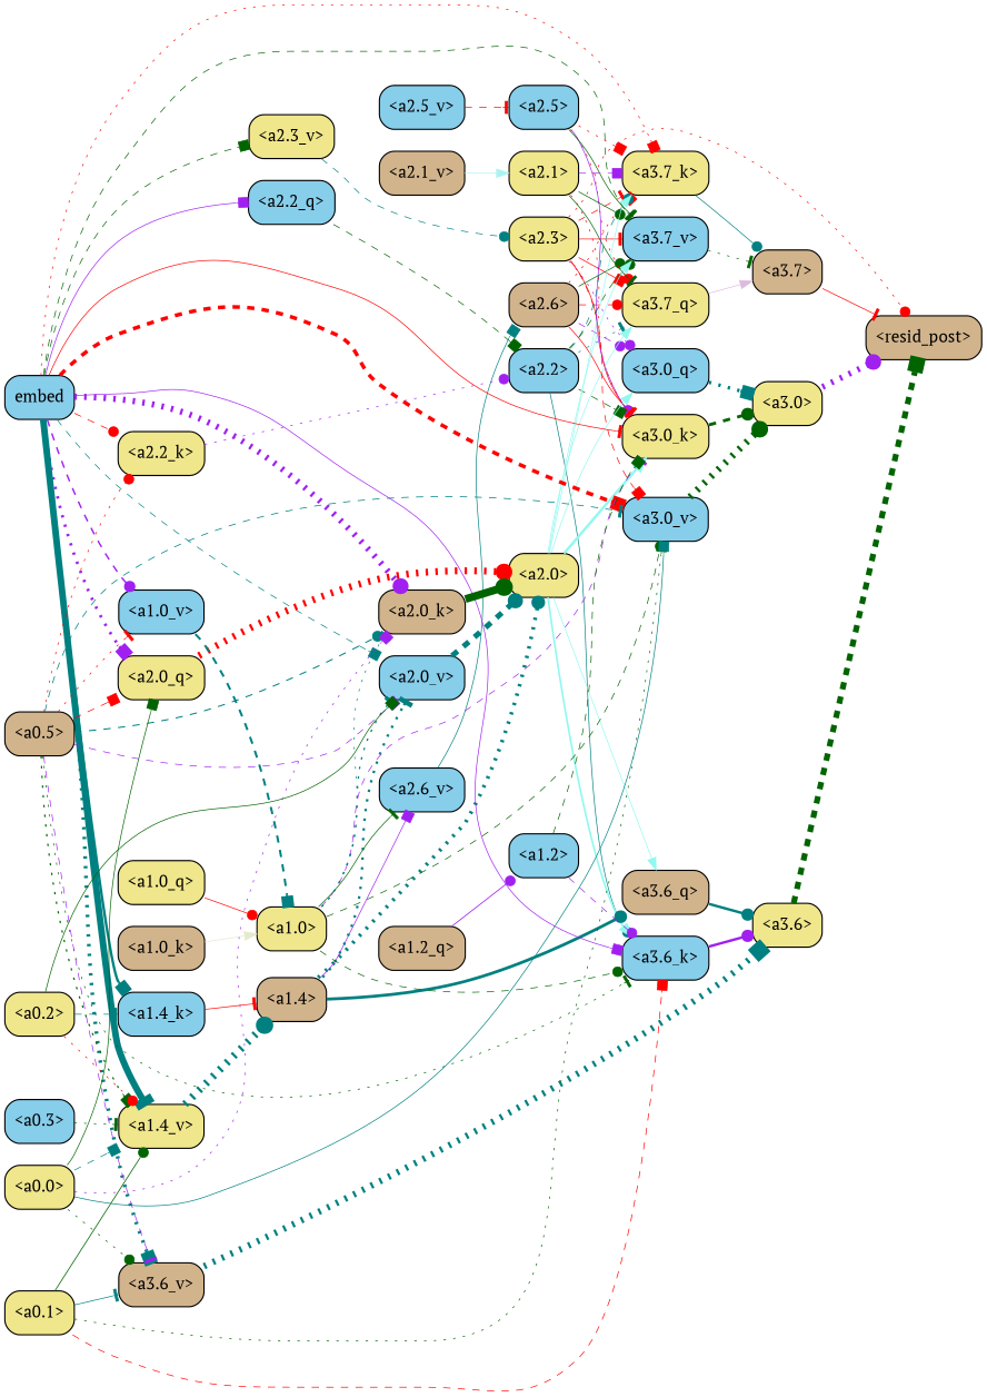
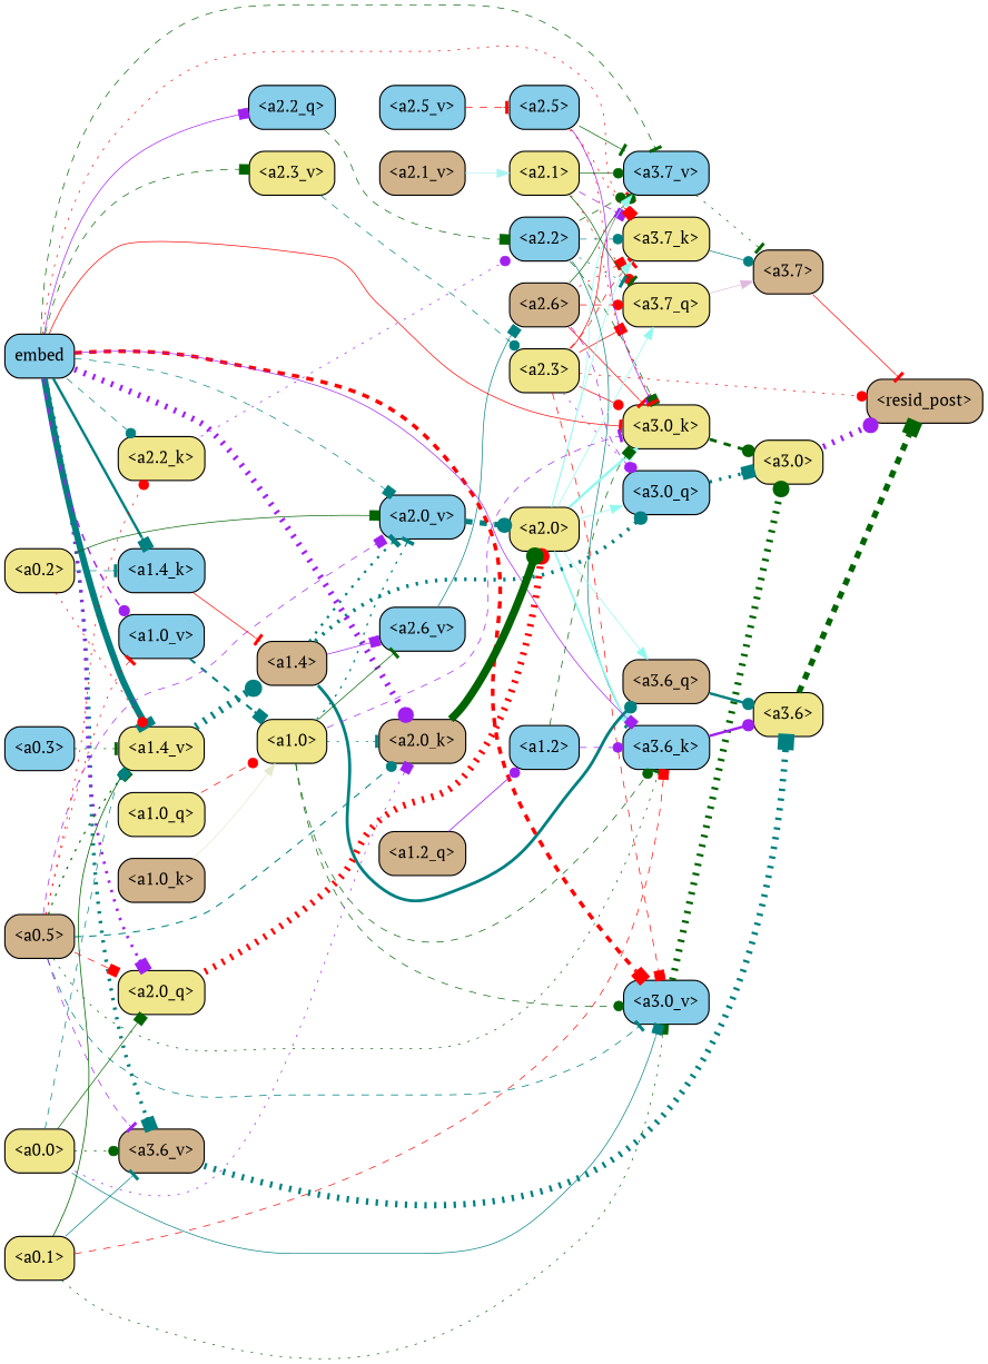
  strict digraph {
    fontname="PT Serif"
    rankdir=LR
    splines=true
    node [color=black fillcolor=khaki fontname="PT Serif" shape=box style="filled, rounded"]
    edge [arrowhead=dot color=teal fontname="PT Serif" penwidth=0.6 style=dashed]
    "<a3.7>" [fillcolor=tan]
    "<resid_post>" [fillcolor=tan]
    "<a3.6>"
    "<a3.0>"
    "<a2.3>"
    "<a3.7_q>"
    "<a3.0_q>" [fillcolor=skyblue]
    "<a3.7_k>"
    "<a3.0_k>"
    "<a3.7_v>" [fillcolor=skyblue]
    "<a3.0_v>" [fillcolor=skyblue]
    "<a3.6_q>" [fillcolor=tan]
    "<a3.6_k>" [fillcolor=skyblue]
    "<a3.6_v>" [fillcolor=tan]
    "<a2.6>" [fillcolor=tan]
    "<a2.5>" [fillcolor=skyblue]
    "<a2.2>" [fillcolor=skyblue]
    "<a2.1>"
    "<a2.0>"
    "<a1.4>" [fillcolor=tan]
    "<a2.6_v>" [fillcolor=skyblue]
    "<a2.0_v>" [fillcolor=skyblue]
    embed [fillcolor=skyblue]
    "<a2.2_q>" [fillcolor=skyblue]
    "<a2.0_q>"
    "<a2.2_k>"
    "<a2.0_k>" [fillcolor=tan]
    "<a2.3_v>"
    "<a1.4_k>" [fillcolor=skyblue]
    "<a1.4_v>"
    "<a1.0_v>" [fillcolor=skyblue]
    "<a1.0>"
    "<a1.2>" [fillcolor=skyblue]
    "<a0.5>" [fillcolor=tan]
    "<a0.1>"
    "<a0.0>"
    "<a2.5_v>" [fillcolor=skyblue]
    "<a2.1_v>" [fillcolor=tan]
    "<a0.2>"
    "<a1.2_q>" [fillcolor=tan]
    "<a1.0_q>"
    "<a1.0_k>" [fillcolor=tan]
    "<a0.3>" [fillcolor=skyblue]
    "<a3.7>" -> "<resid_post>" [arrowhead=tee color=red style=bold]
    "<a3.6>" -> "<resid_post>" [arrowhead=box color=darkgreen penwidth=4.7534414529800415]
    "<a3.0>" -> "<resid_post>" [color=purple penwidth=4.898576855659485 style=dotted]
    "<a2.3>" -> "<resid_post>" [color=red style=dotted]
    "<a2.3>" -> "<a3.7_q>" [arrowhead=box color=red style=bold]
    "<a2.3>" -> "<a3.0_q>" [color=purple style=dotted]
    "<a2.3>" -> "<a3.7_k>" [arrowhead=tee color=red]
    "<a2.3>" -> "<a3.0_k>" [color=red style=bold]
    "<a2.3>" -> "<a3.7_v>" [arrowhead=tee color=red style=bold]
    "<a2.3>" -> "<a3.0_v>" [arrowhead=box color=red]
    "<a3.7_q>" -> "<a3.7>" [color="#debade" arrowhead="" style=""]
    "<a3.0_q>" -> "<a3.0>" [arrowhead=box penwidth=2.870753765106201 style=dotted]
    "<a3.7_k>" -> "<a3.7>" [style=bold]
    "<a3.0_k>" -> "<a3.0>" [color=darkgreen penwidth=2.520303964614868]
    "<a3.7_v>" -> "<a3.7>" [arrowhead=tee color=darkgreen style=dotted]
    "<a3.0_v>" -> "<a3.0>" [color=darkgreen penwidth=5.680712580680847 style=dotted]
    "<a3.6_q>" -> "<a3.6>" [penwidth=2.160832464694977 style=bold]
    "<a3.6_k>" -> "<a3.6>" [color=purple penwidth=2.13908451795578 style=bold]
    "<a3.6_v>" -> "<a3.6>" [arrowhead=box penwidth=5.297133803367615 style=dotted]
    "<a2.6>" -> "<a3.7_q>" [color=red]
    "<a2.6>" -> "<a3.0_q>" [color=purple]
    "<a2.6>" -> "<a3.7_k>" [arrowhead=box color=red style=dotted]
    "<a2.6>" -> "<a3.0_k>" [arrowhead=tee color=red style=bold]
    "<a2.6>" -> "<a3.7_v>" [color=darkgreen style=bold]
    "<a2.5>" -> "<a3.7_q>" [color=red style=dotted]
    "<a2.5>" -> "<a3.7_k>" [arrowhead=box color=red style=dotted]
    "<a2.5>" -> "<a3.0_k>" [color=purple style=bold]
    "<a2.5>" -> "<a3.7_v>" [arrowhead=tee color=darkgreen style=bold]
    "<a2.2>" -> "<a3.7_q>" [arrowhead=tee style=dotted]
    "<a2.2>" -> "<a3.7_k>"
    "<a2.2>" -> "<a3.0_k>" [arrowhead=box color=darkgreen]
    "<a2.2>" -> "<a3.7_v>" [color=darkgreen]
-   "<a2.2>" -> "<a3.6_k>" [style=bold]
+   "<a2.2>" -> "<a3.6_k>" [arrowhead=tee style=bold]
    "<a2.1>" -> "<a3.7_q>" [arrowhead=tee color=darkgreen style=bold]
    "<a2.1>" -> "<a3.7_k>" [arrowhead=box color=purple]
    "<a2.1>" -> "<a3.0_k>" [arrowhead=tee color=red style=dotted]
    "<a2.1>" -> "<a3.7_v>" [color=darkgreen style=bold]
    "<a2.0>" -> "<a3.7_q>" [color="#91f8ef" arrowhead="" style=""]
    "<a2.0>" -> "<a3.0_q>" [color="#91f8ef" arrowhead="" style=""]
    "<a2.0>" -> "<a3.7_k>" [color="#91f8ef" arrowhead="" style=""]
    "<a2.0>" -> "<a3.0_k>" [color="#91f8ef" penwidth=2.142689883708954 arrowhead="" style=""]
    "<a2.0>" -> "<a3.7_v>" [color="#91f8ef" arrowhead="" style=""]
    "<a2.0>" -> "<a3.6_q>" [color="#91f8ef" arrowhead="" style=""]
    "<a2.0>" -> "<a3.6_k>" [color="#91f8ef" penwidth=1.4855384826660156 arrowhead="" style=""]
-   "<a1.4>" -> "<a2.0>" [penwidth=3.192750334739685 style=dotted]
+   "<a1.4>" -> "<a3.0_q>" [penwidth=3.192750334739685 style=dotted]
    "<a1.4>" -> "<a3.6_q>" [penwidth=2.4767253398895264 style=bold]
    "<a1.4>" -> "<a2.6_v>" [arrowhead=box color=purple style=bold]
    "<a1.4>" -> "<a2.0_v>" [arrowhead=tee penwidth=2.0349366441369057 style=dotted]
    "<a2.6_v>" -> "<a2.6>" [arrowhead=box style=bold]
    "<a2.0_v>" -> "<a2.0>" [penwidth=4.48047137260437]
    embed -> "<a3.7_k>" [arrowhead=box color=red style=dotted]
    embed -> "<a3.0_k>" [arrowhead=tee color=red penwidth=0.6015868484973907 style=bold]
    embed -> "<a3.7_v>" [arrowhead=tee color=darkgreen]
    embed -> "<a3.0_v>" [arrowhead=box color=red penwidth=3.0891895294189453]
    embed -> "<a3.6_k>" [arrowhead=box color=purple style=bold]
    embed -> "<a3.6_v>" [arrowhead=box penwidth=3.067279100418091 style=dotted]
    embed -> "<a2.0_v>" [arrowhead=box]
    embed -> "<a2.2_q>" [arrowhead=box color=purple style=bold]
    embed -> "<a2.0_q>" [arrowhead=box color=purple penwidth=2.482962191104889 style=dotted]
-   embed -> "<a2.2_k>" [color=red]
+   embed -> "<a2.2_k>"
    embed -> "<a2.0_k>" [color=purple penwidth=5.09069561958313 style=dotted]
    embed -> "<a2.3_v>" [arrowhead=box color=darkgreen]
    embed -> "<a1.4_k>" [arrowhead=box penwidth=2.0865602493286133 style=bold]
    embed -> "<a1.4_v>" [arrowhead=tee penwidth=5.391523122787476 style=bold]
    embed -> "<a1.0_v>" [color=purple penwidth=1.2820317149162292]
    "<a2.2_q>" -> "<a2.2>" [arrowhead=box color=darkgreen]
    "<a2.0_q>" -> "<a2.0>" [color=red penwidth=5.653985500335693 style=dotted]
    "<a2.2_k>" -> "<a2.2>" [color=purple style=dotted]
    "<a2.0_k>" -> "<a2.0>" [color=darkgreen penwidth=6.397904872894287 style=bold]
    "<a2.3_v>" -> "<a2.3>"
    "<a1.4_k>" -> "<a1.4>" [arrowhead=tee color=red style=bold]
    "<a1.4_v>" -> "<a1.4>" [penwidth=6.273579955101013 style=dotted]
    "<a1.0_v>" -> "<a1.0>" [arrowhead=box penwidth=1.7821020036935806]
    "<a1.0>" -> "<a3.0_k>" [arrowhead=tee color=purple]
    "<a1.0>" -> "<a3.0_v>" [color=darkgreen]
    "<a1.0>" -> "<a3.6_k>" [color=darkgreen]
    "<a1.0>" -> "<a2.6_v>" [arrowhead=tee color=darkgreen style=bold]
    "<a1.0>" -> "<a2.0_v>" [arrowhead=tee penwidth=1.1342760920524597 style=dotted]
    "<a1.0>" -> "<a2.0_k>" [arrowhead=tee style=dotted]
    "<a1.2>" -> "<a3.0_k>" [arrowhead=box color=darkgreen]
    "<a1.2>" -> "<a3.6_k>" [color=purple]
    "<a0.5>" -> "<a3.0_v>" [arrowhead=tee penwidth=0.6549575447570533]
    "<a0.5>" -> "<a3.6_k>" [arrowhead=tee color=darkgreen style=dotted]
    "<a0.5>" -> "<a3.6_v>" [arrowhead=tee color=purple]
    "<a0.5>" -> "<a2.0_v>" [arrowhead=box color=purple]
    "<a0.5>" -> "<a2.0_q>" [arrowhead=box color=red]
    "<a0.5>" -> "<a2.2_k>" [color=red style=dotted]
    "<a0.5>" -> "<a2.0_k>" [penwidth=0.8980485796928406]
    "<a0.5>" -> "<a1.4_v>" [arrowhead=box color=darkgreen penwidth=1.060444712638855 style=dotted]
    "<a0.5>" -> "<a1.0_v>" [arrowhead=tee color=red style=dotted]
    "<a0.1>" -> "<a3.0_v>" [arrowhead=box color=darkgreen style=dotted]
    "<a0.1>" -> "<a3.6_k>" [arrowhead=box color=red]
    "<a0.1>" -> "<a3.6_v>" [arrowhead=tee style=bold]
    "<a0.1>" -> "<a1.4_v>" [color=darkgreen penwidth=0.6688870191574097 style=bold]
    "<a0.0>" -> "<a3.0_v>" [arrowhead=box style=bold]
    "<a0.0>" -> "<a3.6_v>" [color=darkgreen style=dotted]
    "<a0.0>" -> "<a2.0_q>" [arrowhead=box color=darkgreen style=bold]
    "<a0.0>" -> "<a2.0_k>" [arrowhead=box color=purple style=dotted]
    "<a0.0>" -> "<a1.4_v>" [arrowhead=box]
    "<a2.5_v>" -> "<a2.5>" [arrowhead=tee color=red]
    "<a2.1_v>" -> "<a2.1>" [color="#abf3f1" arrowhead="" style=""]
    "<a0.2>" -> "<a2.0_v>" [arrowhead=box color=darkgreen style=bold]
    "<a0.2>" -> "<a1.4_k>" [arrowhead=tee]
    "<a0.2>" -> "<a1.4_v>" [color=red style=dotted]
    "<a1.2_q>" -> "<a1.2>" [color=purple penwidth=0.702675461769104 style=bold]
-   "<a1.0_q>" -> "<a1.0>" [color=red style=bold]
+   "<a1.0_q>" -> "<a1.0>" [color=red]
    "<a1.0_k>" -> "<a1.0>" [color="#e4eacb" arrowhead="" style=""]
    "<a0.3>" -> "<a1.4_v>" [arrowhead=tee color=darkgreen style=dotted]
  }
